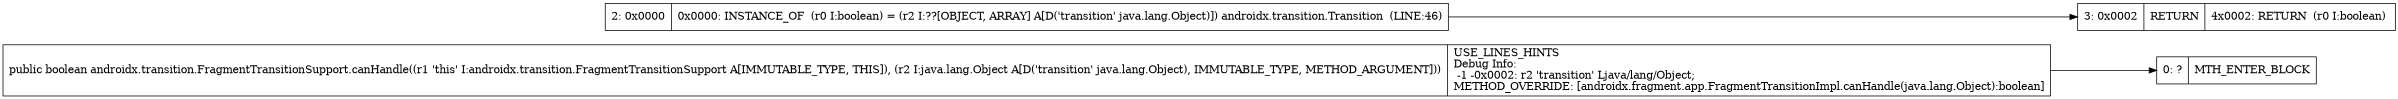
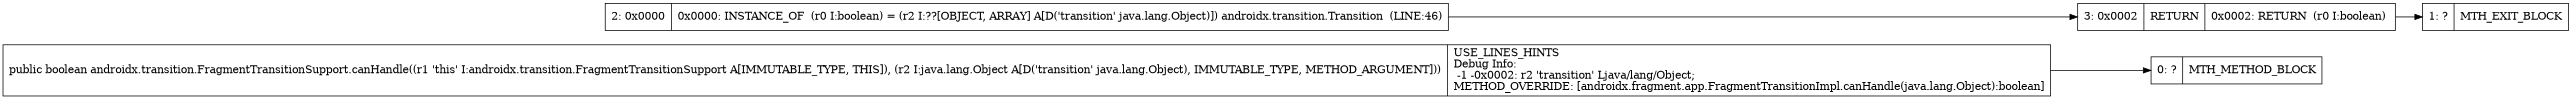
  digraph {
    rankdir=LR
    node [shape=record]
-   n1 [label="{0\:\ ?|MTH_ENTER_BLOCK\l}"]
+   n1 [label="{0\:\ ?|MTH_METHOD_BLOCK\l}"]
    n2 [label="{2\:\ 0x0000|0x0000: INSTANCE_OF  (r0 I:boolean) = (r2 I:??[OBJECT, ARRAY] A[D('transition' java.lang.Object)]) androidx.transition.Transition  (LINE:46)\l}"]
-   n3 [label="{3\:\ 0x0002|RETURN\l|4x0002: RETURN  (r0 I:boolean) \l}"]
+   n3 [label="{3\:\ 0x0002|RETURN\l|0x0002: RETURN  (r0 I:boolean) \l}"]
+   n4 [label="{1\:\ ?|MTH_EXIT_BLOCK\l}"]
    n5 [label="{public boolean androidx.transition.FragmentTransitionSupport.canHandle((r1 'this' I:androidx.transition.FragmentTransitionSupport A[IMMUTABLE_TYPE, THIS]), (r2 I:java.lang.Object A[D('transition' java.lang.Object), IMMUTABLE_TYPE, METHOD_ARGUMENT]))  | USE_LINES_HINTS\lDebug Info:\l  \-1 \-0x0002: r2 'transition' Ljava\/lang\/Object;\lMETHOD_OVERRIDE: [androidx.fragment.app.FragmentTransitionImpl.canHandle(java.lang.Object):boolean]\l}"]
    n2 -> n3
+   n3 -> n4
    n5 -> n1
  }
